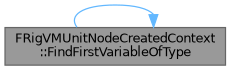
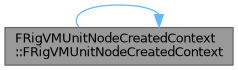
  digraph {
    rankdir=RL
-   n1 [color=gray40 fillcolor=grey60 fontcolor=black fontname=Helvetica fontsize=10 height=0.2 label="FRigVMUnitNodeCreatedContext\l::FindFirstVariableOfType" shape=box style=filled width=0.4]
+   n1 [color=gray40 fillcolor=grey60 fontcolor=black fontname=Helvetica fontsize=10 height=0.2 label="FRigVMUnitNodeCreatedContext\l::FRigVMUnitNodeCreatedContext" shape=box style=filled width=0.4]
    n1 -> n1 [color=steelblue1 dir=back fontname=Helvetica fontsize=10 labelfontname=Helvetica labelfontsize=10 style=solid]
  }
